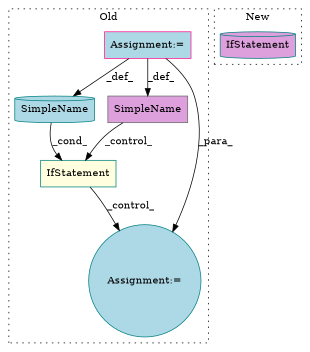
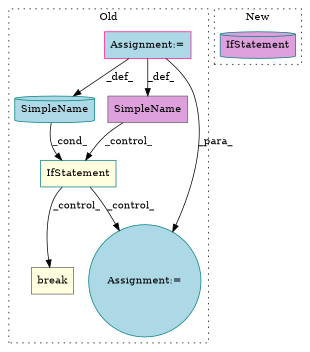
  digraph {
    node [a=25 shape=box style=filled fillcolor=lightblue color=teal]
+   n1 [a=10 l=6 label=break s=3283 fillcolor=lightyellow color=gray40]
    n2 [l="4,2" label=IfStatement s="3167,3243" fillcolor=lightyellow]
    n3 [a=42 label=SimpleName shape=cylinder]
    n4 [a=7 l=1 label="Assignment:=" s=2445 color=deeppink]
    n5 [a=42 label=SimpleName fillcolor=plum color=gray40]
    n6 [a=7 l=1 label="Assignment:=" s=3261 shape=circle]
    n7 [l="10,2" label=IfStatement s="3245,3283" shape=cylinder fillcolor=plum]
    subgraph cluster_1 {
      label=Old
      style=dotted
+     n1
      n2
      n3
      n4
      n5
      n6
    }
    subgraph cluster_2 {
      label=New
      style=dotted
      n7
    }
+   n2 -> n1 [label=_control_]
    n2 -> n6 [label=_control_]
    n3 -> n2 [label=_cond_]
    n4 -> n3 [label=_def_]
    n4 -> n5 [label=_def_]
    n4 -> n6 [label=_para_]
    n5 -> n2 [label=_control_]
  }
